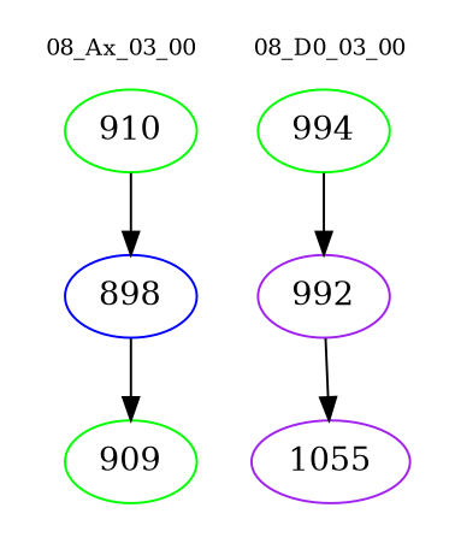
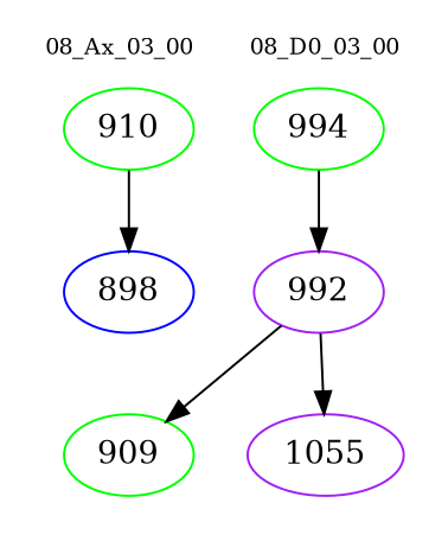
  digraph {
    node [color=green]
    edge [color=black]
    n1 [label=910]
    n2 [color=blue label=898]
    n3 [label=909]
    n4 [label=994]
    n5 [color=purple label=992]
    n6 [color=purple label=1055]
    subgraph cluster_1 {
      color=white
      fontsize=10
      label="08_Ax_03_00"
      n1
      n2
      n3
    }
    subgraph cluster_2 {
      color=white
      fontsize=10
      label="08_D0_03_00"
      n4
      n5
      n6
    }
    n1 -> n2
-   n2 -> n3
+   n5 -> n3
    n4 -> n5
    n5 -> n6
  }
